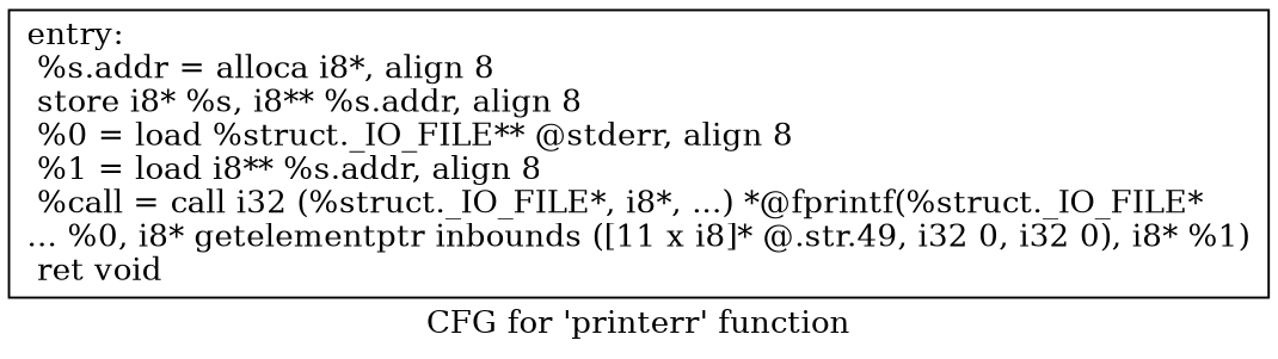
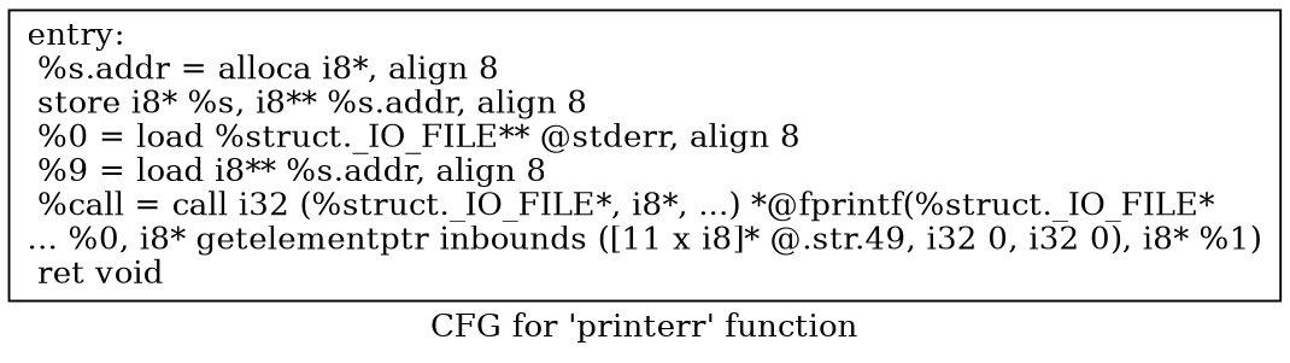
  digraph {
    label="CFG for 'printerr' function"
    rankdir=LR
-   n1 [label="{entry:\l  %s.addr = alloca i8*, align 8\l  store i8* %s, i8** %s.addr, align 8\l  %0 = load %struct._IO_FILE** @stderr, align 8\l  %1 = load i8** %s.addr, align 8\l  %call = call i32 (%struct._IO_FILE*, i8*, ...) *@fprintf(%struct._IO_FILE*\l... %0, i8* getelementptr inbounds ([11 x i8]* @.str.49, i32 0, i32 0), i8* %1)\l  ret void\l}" shape=record]
+   n1 [label="{entry:\l  %s.addr = alloca i8*, align 8\l  store i8* %s, i8** %s.addr, align 8\l  %0 = load %struct._IO_FILE** @stderr, align 8\l  %9 = load i8** %s.addr, align 8\l  %call = call i32 (%struct._IO_FILE*, i8*, ...) *@fprintf(%struct._IO_FILE*\l... %0, i8* getelementptr inbounds ([11 x i8]* @.str.49, i32 0, i32 0), i8* %1)\l  ret void\l}" shape=record]
  }
